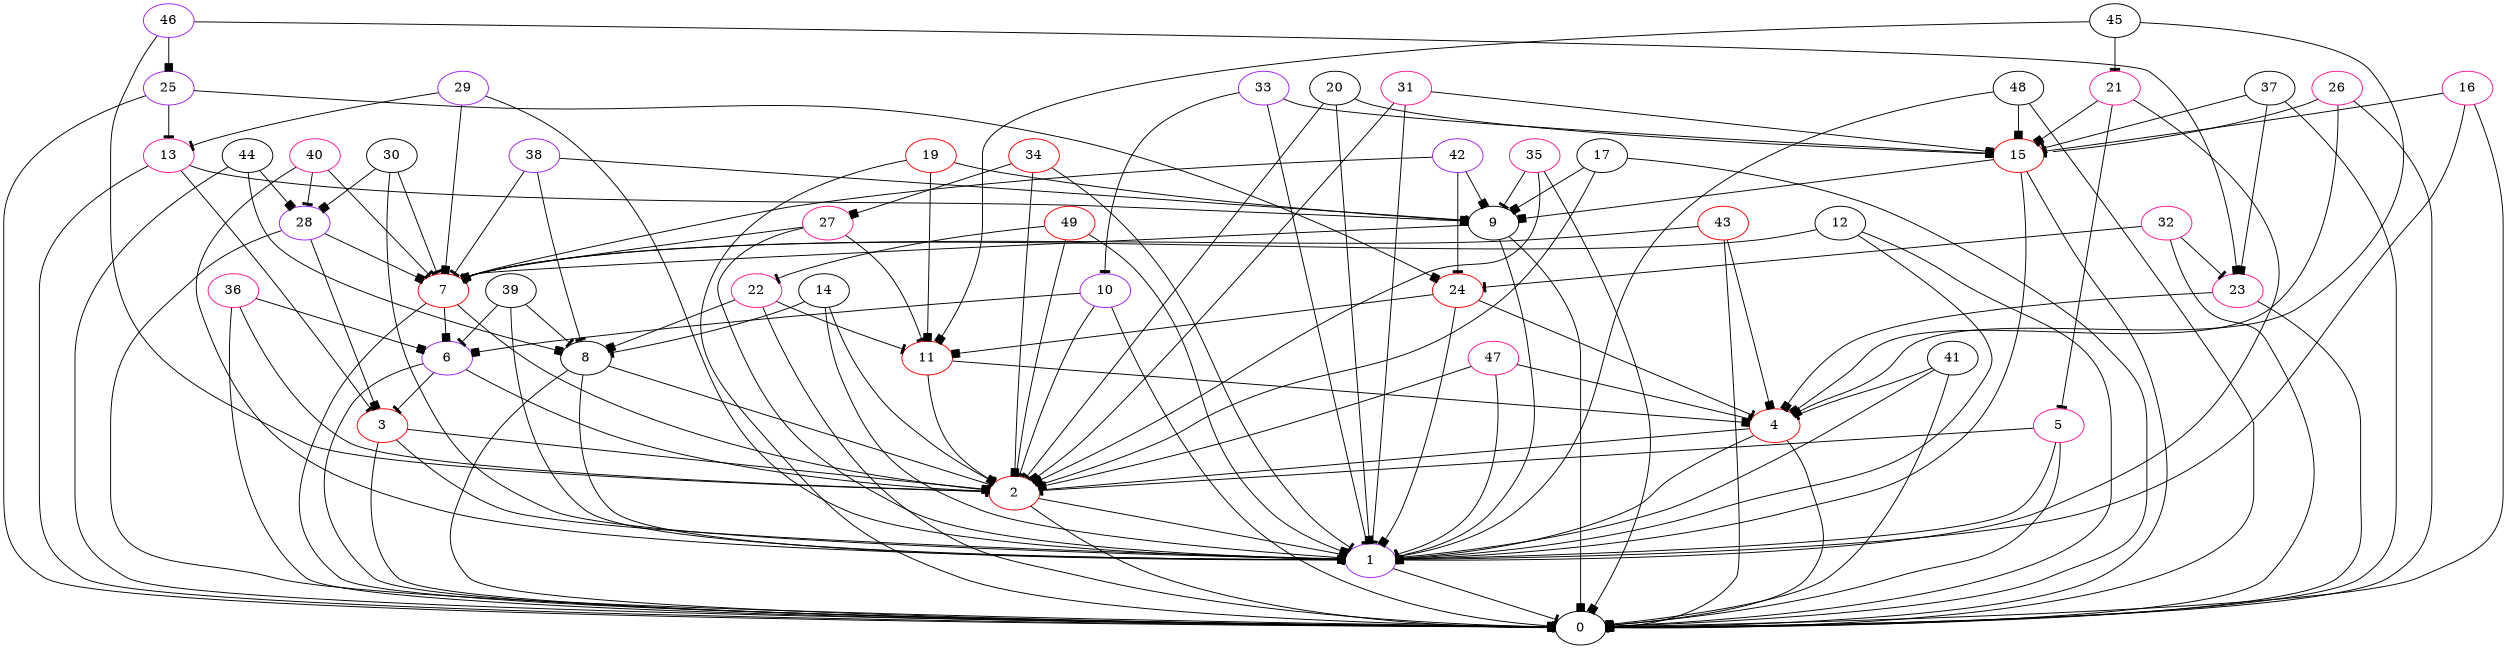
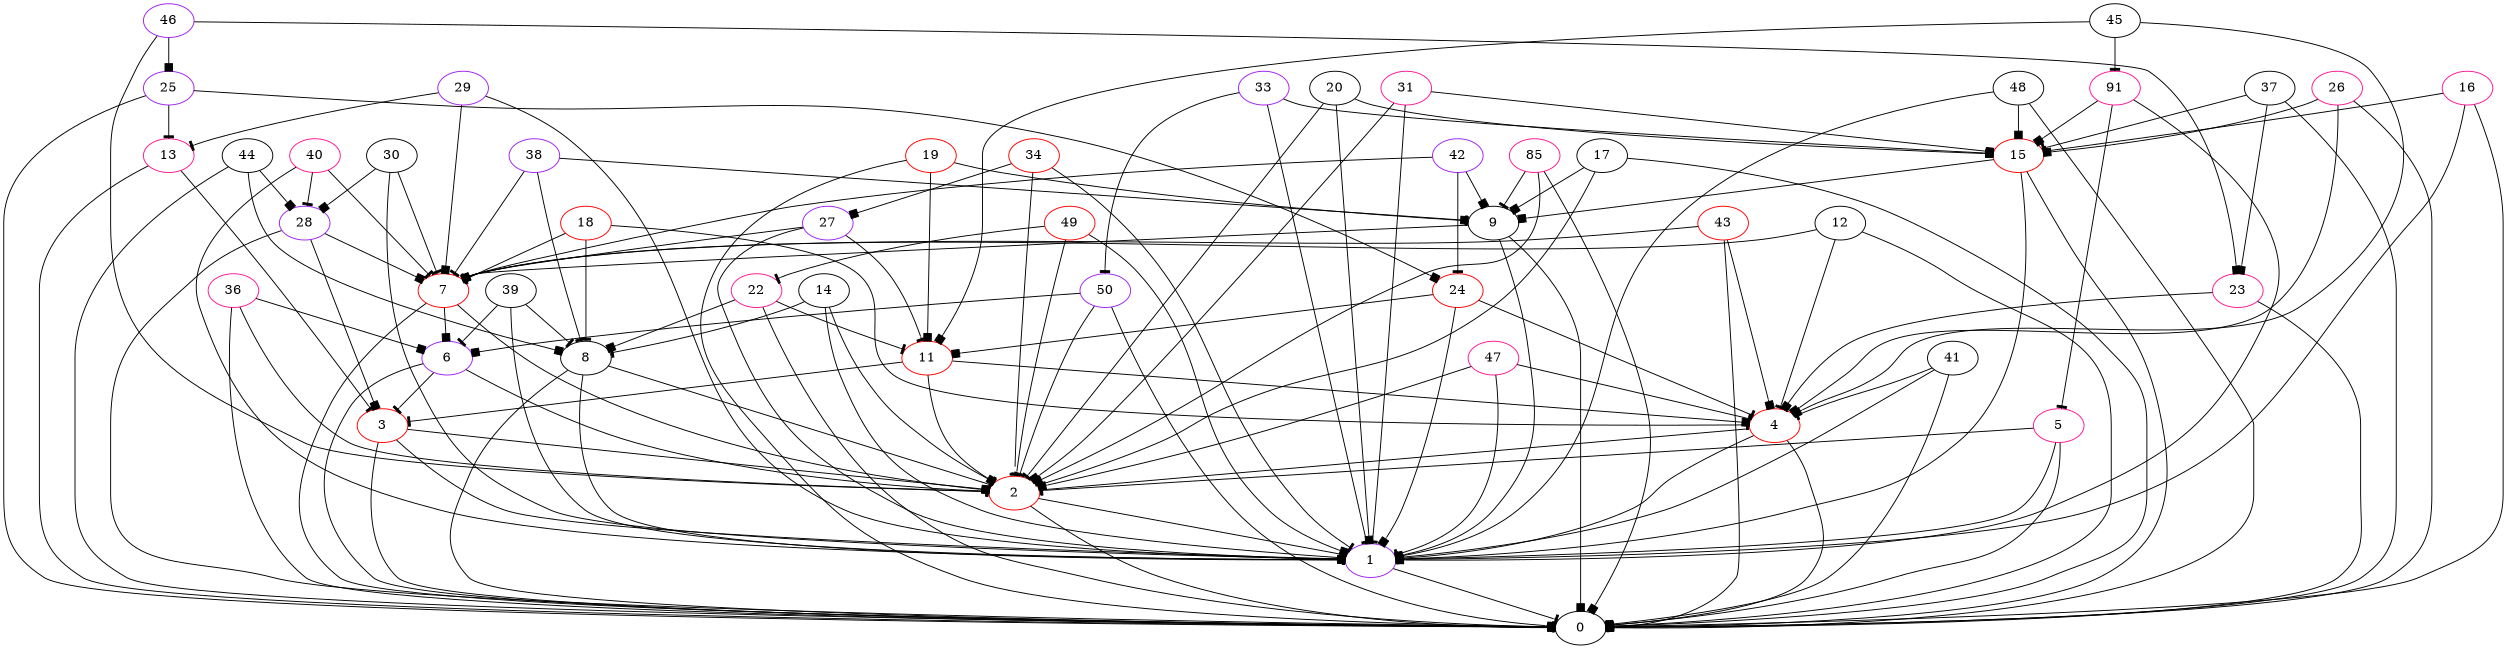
  digraph {
    node [color=black]
    edge [arrowhead=box]
    1 [color=purple]
    0
    2 [color=red]
    3 [color=red]
    4 [color=red]
    5 [color=deeppink]
    6 [color=purple]
    7 [color=red]
    8
    9
-   10 [color=purple]
+   10 [color=purple label=50]
    11 [color=red]
    12
    13 [color=deeppink]
    14
    15 [color=red]
    16 [color=deeppink]
    17
+   18 [color=red]
    19 [color=red]
    20
-   21 [color=deeppink]
+   21 [color=deeppink label=91]
    22 [color=deeppink]
    23 [color=deeppink]
    24 [color=red]
    25 [color=purple]
    26 [color=deeppink]
-   27 [color=deeppink]
+   27 [color=purple]
    28 [color=purple]
    29 [color=purple]
    30
    31 [color=deeppink]
-   32 [color=deeppink]
    33 [color=purple]
    34 [color=red]
-   35 [color=deeppink]
+   35 [color=deeppink label=85]
    36 [color=deeppink]
    37
    38 [color=purple]
    39
    40 [color=deeppink]
    41
    42 [color=purple]
    43 [color=red]
    44
    45
    46 [color=purple]
    47 [color=deeppink]
    48
    49 [color=red]
    1 -> 0 [arrowhead=tee]
    2 -> 1 [arrowhead=tee]
    2 -> 0
    3 -> 1 [arrowhead=tee]
    3 -> 0
    3 -> 2
    4 -> 1 [arrowhead=tee]
    4 -> 0
    4 -> 2 [arrowhead=tee]
    5 -> 1 [arrowhead=tee]
    5 -> 0 [arrowhead=tee]
    5 -> 2 [arrowhead=tee]
    6 -> 0
    6 -> 2 [arrowhead=tee]
    6 -> 3 [arrowhead=tee]
    7 -> 0
    7 -> 2
    7 -> 6
    8 -> 1 [arrowhead=tee]
    8 -> 0 [arrowhead=tee]
    8 -> 2 [arrowhead=tee]
-   9 -> 1 [arrowhead=tee]
+   9 -> 1
    9 -> 0
    9 -> 7
    10 -> 0
    10 -> 2 [arrowhead=tee]
    10 -> 6
    11 -> 2
+   11 -> 3 [arrowhead=tee]
    11 -> 4
-   12 -> 1 [arrowhead=tee]
+   12 -> 4 [arrowhead=tee]
    12 -> 0
    12 -> 7 [arrowhead=tee]
    13 -> 0 [arrowhead=tee]
    13 -> 3 [arrowhead=tee]
-   13 -> 9
    14 -> 1 [arrowhead=tee]
    14 -> 2 [arrowhead=tee]
    14 -> 8 [arrowhead=tee]
    15 -> 1
    15 -> 0
    15 -> 9
    16 -> 1
    16 -> 0
    16 -> 15 [arrowhead=tee]
    17 -> 0
    17 -> 2 [arrowhead=tee]
    17 -> 9
+   18 -> 4 [arrowhead=tee]
+   18 -> 7 [arrowhead=tee]
+   18 -> 8 [arrowhead=tee]
    19 -> 0 [arrowhead=tee]
    19 -> 9 [arrowhead=tee]
    19 -> 11
    20 -> 1
    20 -> 2 [arrowhead=tee]
    20 -> 15
    21 -> 1
    21 -> 5 [arrowhead=tee]
    21 -> 15
    22 -> 0 [arrowhead=tee]
    22 -> 8
    22 -> 11 [arrowhead=tee]
    23 -> 0
    23 -> 4
    24 -> 1
    24 -> 4 [arrowhead=tee]
    24 -> 11
    25 -> 0
    25 -> 13 [arrowhead=tee]
    25 -> 24
    26 -> 0 [arrowhead=tee]
    26 -> 4
-   26 -> 15 [arrowhead=tee]
+   26 -> 15
    27 -> 1 [arrowhead=tee]
    27 -> 7
    27 -> 11 [arrowhead=tee]
    28 -> 0 [arrowhead=tee]
    28 -> 3
    28 -> 7
    29 -> 1 [arrowhead=tee]
    29 -> 7
    29 -> 13 [arrowhead=tee]
    30 -> 1
    30 -> 7 [arrowhead=tee]
    30 -> 28
    31 -> 1 [arrowhead=tee]
    31 -> 2
    31 -> 15
-   32 -> 0 [arrowhead=tee]
-   32 -> 23 [arrowhead=tee]
-   32 -> 24 [arrowhead=tee]
    33 -> 1 [arrowhead=tee]
    33 -> 10 [arrowhead=tee]
    33 -> 15
    34 -> 1 [arrowhead=tee]
-   34 -> 2
+   34 -> 2 [arrowhead=tee]
    34 -> 27
    35 -> 0
    35 -> 2
    35 -> 9 [arrowhead=tee]
    36 -> 0
    36 -> 2 [arrowhead=tee]
    36 -> 6
    37 -> 0
    37 -> 15 [arrowhead=tee]
    37 -> 23
    38 -> 7 [arrowhead=tee]
    38 -> 8 [arrowhead=tee]
    38 -> 9
    39 -> 1
    39 -> 6 [arrowhead=tee]
    39 -> 8 [arrowhead=tee]
    40 -> 1 [arrowhead=tee]
    40 -> 7 [arrowhead=tee]
    40 -> 28 [arrowhead=tee]
    41 -> 1 [arrowhead=tee]
    41 -> 0
    41 -> 4 [arrowhead=tee]
    42 -> 7 [arrowhead=tee]
    42 -> 9
    42 -> 24 [arrowhead=tee]
    43 -> 0
    43 -> 4
    43 -> 7
    44 -> 0 [arrowhead=tee]
    44 -> 8
    44 -> 28
    45 -> 4
    45 -> 11
    45 -> 21 [arrowhead=tee]
    46 -> 2 [arrowhead=tee]
    46 -> 23
    46 -> 25
    47 -> 1 [arrowhead=tee]
    47 -> 2
    47 -> 4 [arrowhead=tee]
    48 -> 1 [arrowhead=tee]
    48 -> 0
    48 -> 15
    49 -> 1
    49 -> 2 [arrowhead=tee]
    49 -> 22 [arrowhead=tee]
  }
